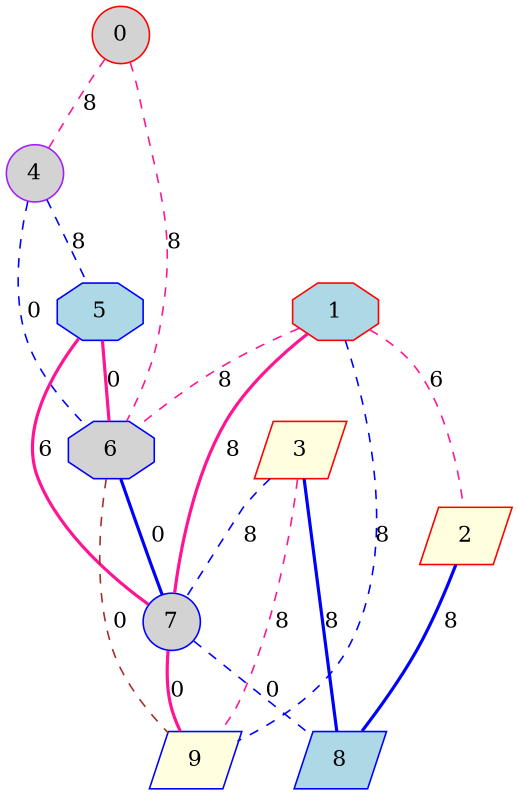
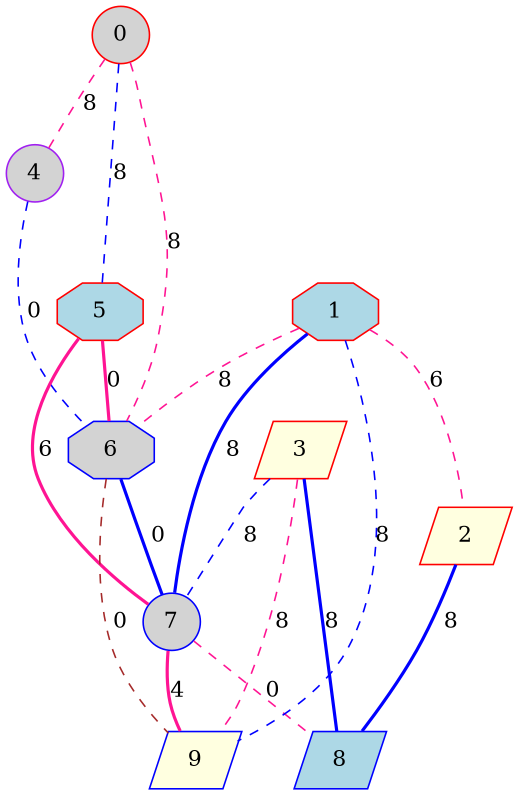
  graph {
    node [color=blue fillcolor=lightgrey shape=parallelogram style=filled weight=3]
    edge [color=deeppink style=dashed]
    0 [color=red shape=circle weight=1]
    4 [color=purple shape=circle weight=4]
-   5 [fillcolor=lightblue shape=octagon]
+   5 [color=red fillcolor=lightblue shape=octagon]
    6 [shape=octagon]
    7 [shape=circle]
    9 [fillcolor=lightyellow]
    1 [color=red fillcolor=lightblue shape=octagon weight=1]
    2 [color=red fillcolor=lightyellow weight=1]
    8 [fillcolor=lightblue]
    3 [color=red fillcolor=lightyellow weight=1]
    0 -- 4 [label=8]
-   4 -- 5 [color=blue label=8]
+   0 -- 5 [color=blue label=8]
    0 -- 6 [label=8]
    4 -- 6 [color=blue label=0]
    5 -- 6 [label=0 style=bold]
    5 -- 7 [label=6 style=bold]
    6 -- 7 [color=blue label=0 style=bold]
    6 -- 9 [color=brown label=0]
-   7 -- 9 [label=0 style=bold]
-   7 -- 8 [color=blue label=0]
+   7 -- 9 [label=4 style=bold]
+   7 -- 8 [label=0]
    1 -- 6 [label=8]
-   1 -- 7 [label=8 style=bold]
+   1 -- 7 [color=blue label=8 style=bold]
    1 -- 9 [color=blue label=8]
    1 -- 2 [label=6]
    2 -- 8 [color=blue label=8 style=bold]
    3 -- 7 [color=blue label=8]
    3 -- 9 [label=8]
    3 -- 8 [color=blue label=8 style=bold]
  }
